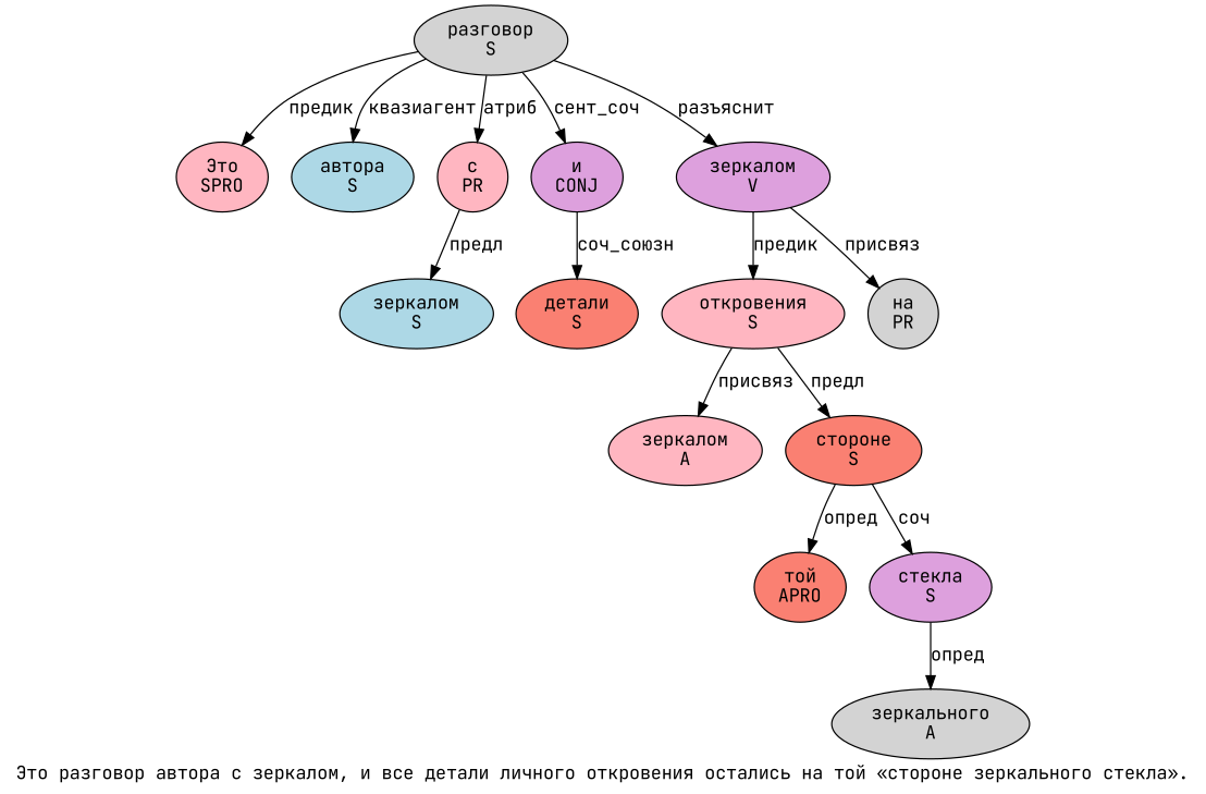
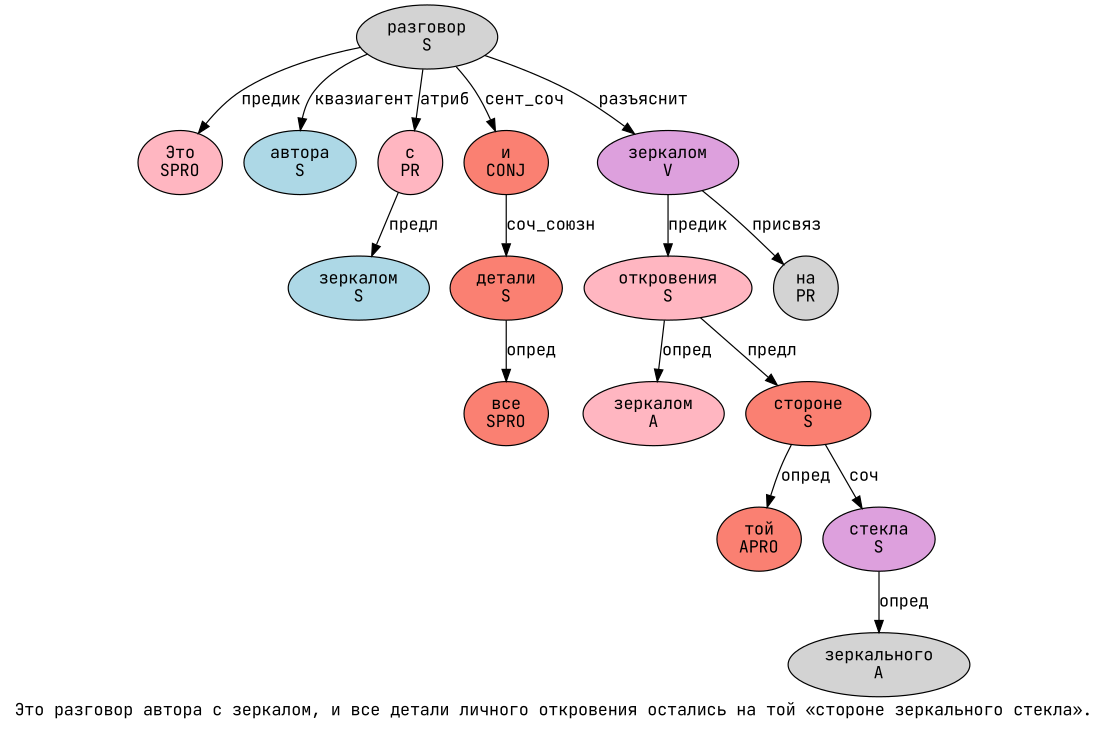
  digraph {
    fontname="JetBrains Mono"
    label="Это разговор автора с зеркалом, и все детали личного откровения остались на той «стороне зеркального стекла»."
    node [fillcolor=salmon fontname="JetBrains Mono" penwidth=1 shape=ellipse style=filled]
    edge [fontname="JetBrains Mono"]
    n1 [fillcolor=lightpink label="Это\nSPRO"]
    n2 [fillcolor=lightgrey label="разговор\nS"]
    n3 [fillcolor=lightblue label="автора\nS"]
    n4 [fillcolor=lightpink label="с\nPR"]
-   n5 [fillcolor=plum label="и\nCONJ"]
+   n5 [label="и\nCONJ"]
    n6 [fillcolor=plum label="зеркалом\nV"]
    n7 [fillcolor=lightblue label="зеркалом\nS"]
    n8 [label="детали\nS"]
    n9 [fillcolor=lightpink label="откровения\nS"]
    n10 [fillcolor=lightgrey label="на\nPR"]
+   n11 [label="все\nSPRO"]
    n12 [fillcolor=lightpink label="зеркалом\nA"]
    n13 [label="стороне\nS"]
    n14 [label="той\nAPRO"]
    n15 [fillcolor=plum label="стекла\nS"]
    n16 [fillcolor=lightgrey label="зеркального\nA"]
    n2 -> n1 [label="предик"]
    n2 -> n3 [label="квазиагент"]
    n2 -> n4 [label="атриб"]
    n2 -> n5 [label="сент_соч"]
    n2 -> n6 [label="разъяснит"]
    n4 -> n7 [label="предл"]
    n5 -> n8 [label="соч_союзн"]
    n6 -> n9 [label="предик"]
    n6 -> n10 [label="присвяз"]
-   n9 -> n12 [label="присвяз"]
+   n8 -> n11 [label="опред"]
+   n9 -> n12 [label="опред"]
    n9 -> n13 [label="предл"]
    n13 -> n14 [label="опред"]
    n13 -> n15 [label="соч"]
    n15 -> n16 [label="опред"]
  }
